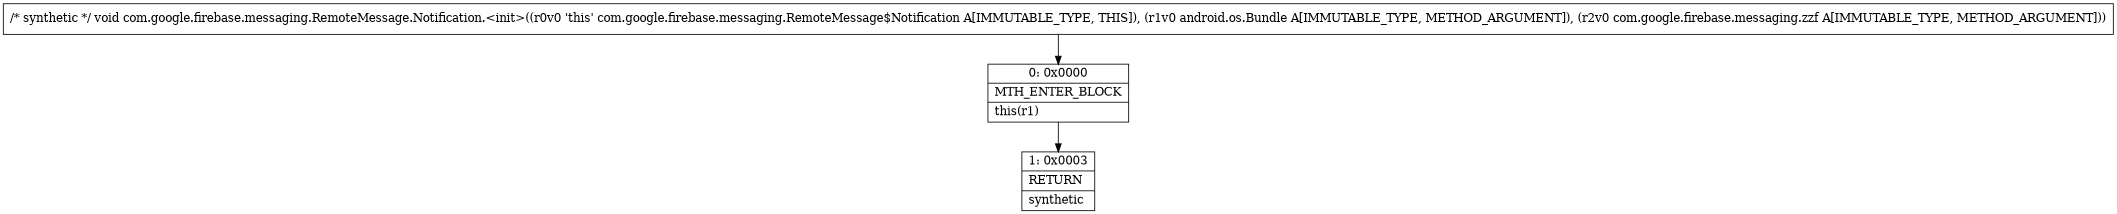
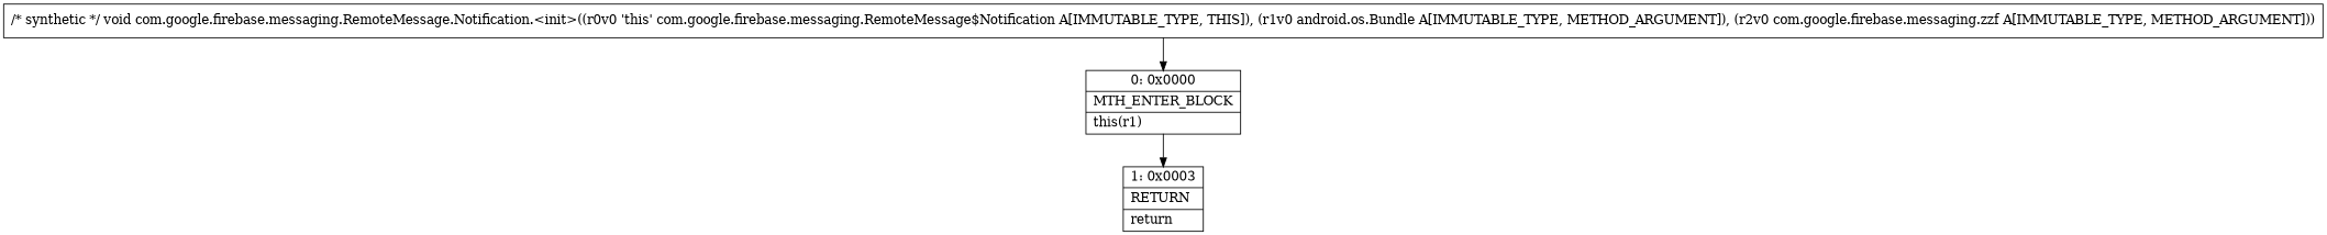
  digraph {
    node [shape=record]
    n1 [label="{0\:\ 0x0000|MTH_ENTER_BLOCK\l|this(r1)\l}"]
-   n2 [label="{1\:\ 0x0003|RETURN\l|synthetic\l}"]
+   n2 [label="{1\:\ 0x0003|RETURN\l|return\l}"]
    n3 [label="{\/* synthetic *\/ void com.google.firebase.messaging.RemoteMessage.Notification.\<init\>((r0v0 'this' com.google.firebase.messaging.RemoteMessage$Notification A[IMMUTABLE_TYPE, THIS]), (r1v0 android.os.Bundle A[IMMUTABLE_TYPE, METHOD_ARGUMENT]), (r2v0 com.google.firebase.messaging.zzf A[IMMUTABLE_TYPE, METHOD_ARGUMENT])) }"]
    n1 -> n2
    n3 -> n1
  }
